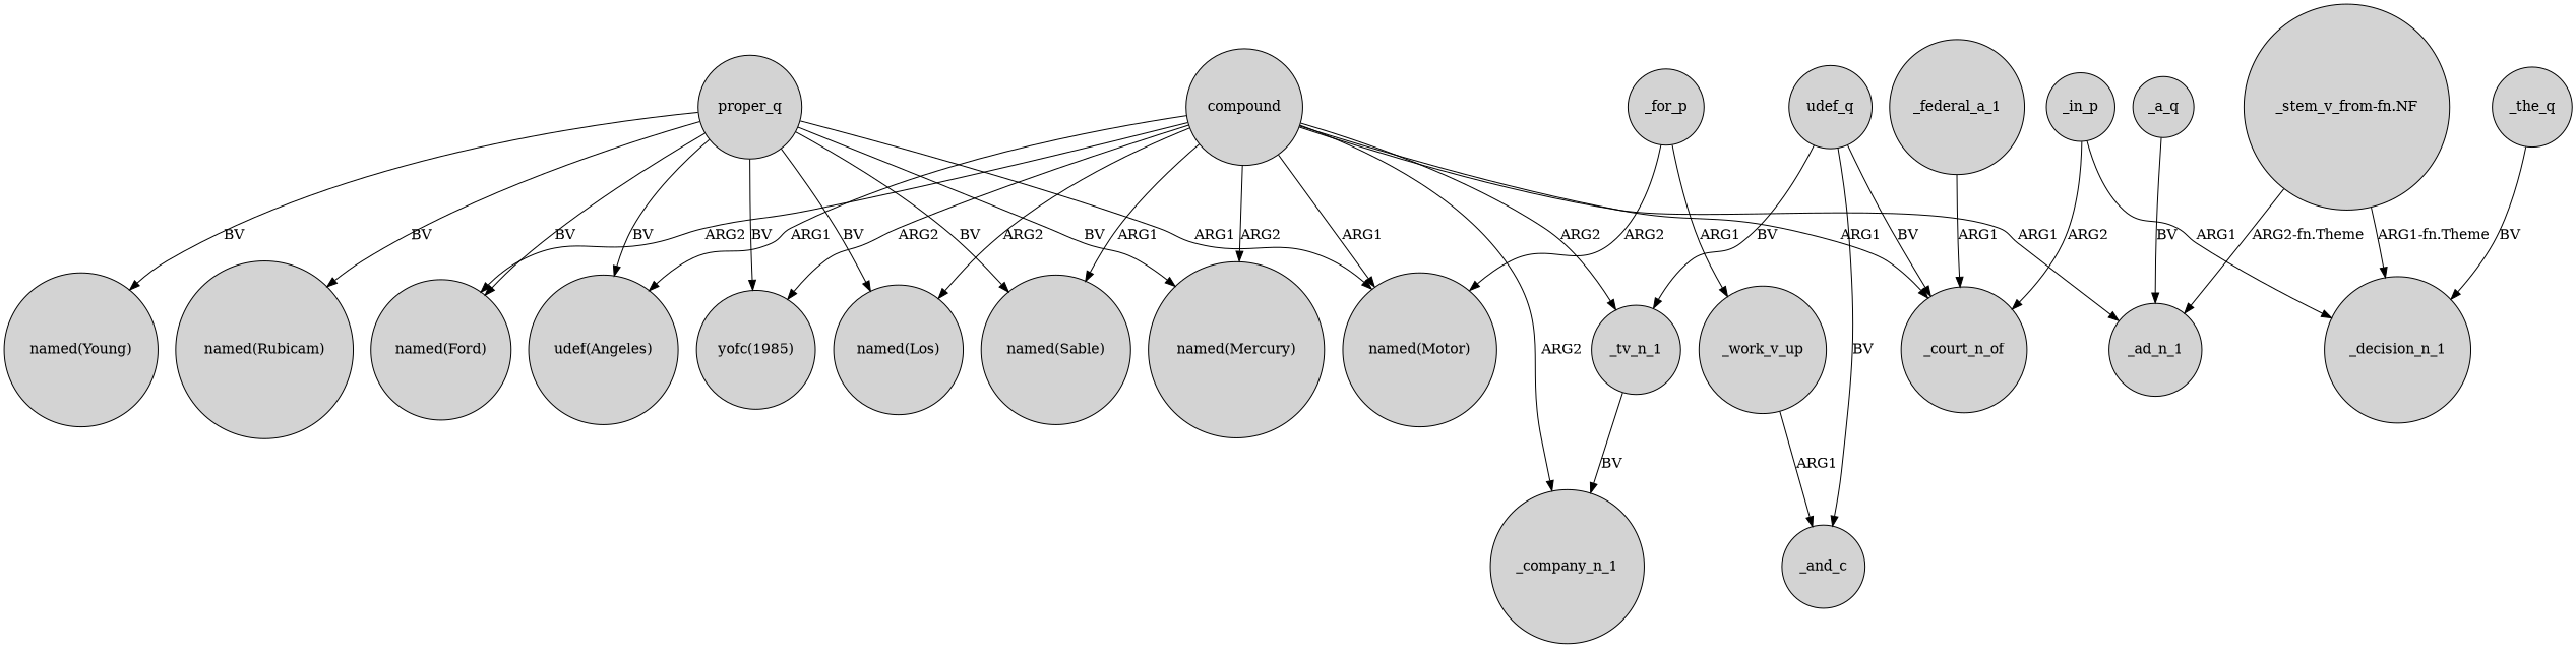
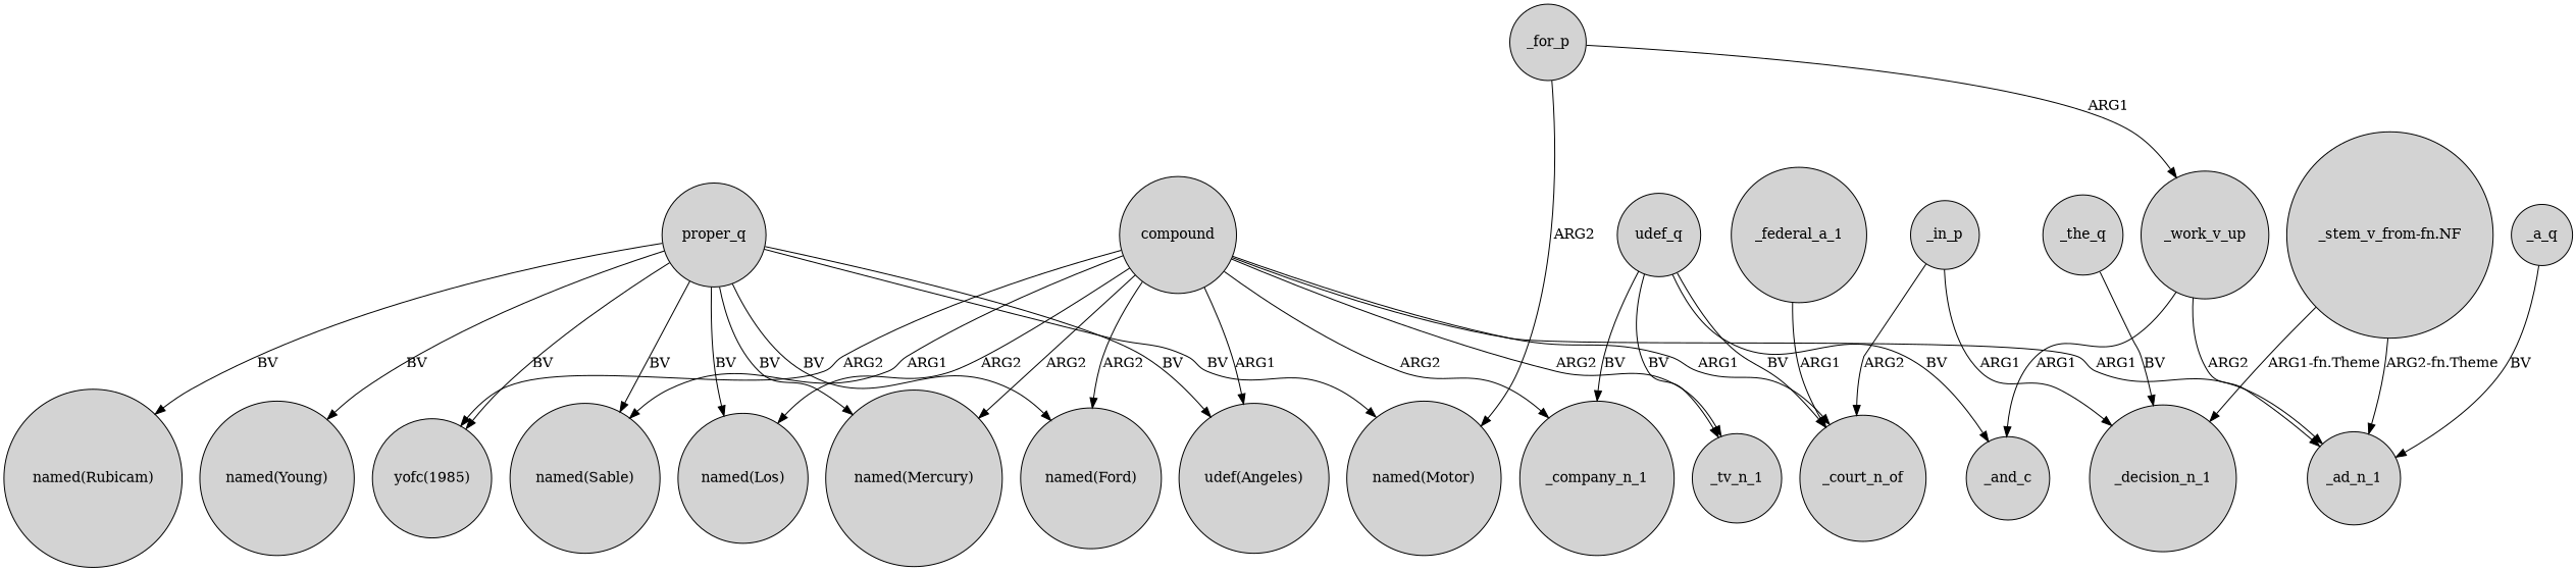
  digraph {
    node [shape=circle style=filled]
    proper_q
    "named(Sable)"
    "named(Mercury)"
    "named(Los)"
    "named(Rubicam)"
    "named(Motor)"
    n7 [label="udef(Angeles)"]
    "named(Ford)"
    "yofc(1985)"
    "named(Young)"
    compound
    _ad_n_1
    _tv_n_1
    _company_n_1
    _court_n_of
    "_stem_v_from-fn.NF"
    _decision_n_1
    _for_p
    _work_v_up
    _and_c
    udef_q
    _the_q
    _in_p
    _a_q
    _federal_a_1
    proper_q -> "named(Sable)" [label=BV]
    proper_q -> "named(Mercury)" [label=BV]
    proper_q -> "named(Los)" [label=BV]
    proper_q -> "named(Rubicam)" [label=BV]
-   proper_q -> "named(Motor)" [label=ARG1]
+   proper_q -> "named(Motor)" [label=BV]
    proper_q -> n7 [label=BV]
    proper_q -> "named(Ford)" [label=BV]
    proper_q -> "yofc(1985)" [label=BV]
    proper_q -> "named(Young)" [label=BV]
    compound -> "named(Sable)" [label=ARG1]
    compound -> "named(Mercury)" [label=ARG2]
    compound -> "named(Los)" [label=ARG2]
-   compound -> "named(Motor)" [label=ARG1]
    compound -> n7 [label=ARG1]
    compound -> "named(Ford)" [label=ARG2]
    compound -> "yofc(1985)" [label=ARG2]
    compound -> _ad_n_1 [label=ARG1]
    compound -> _tv_n_1 [label=ARG2]
    compound -> _company_n_1 [label=ARG2]
    compound -> _court_n_of [label=ARG1]
    "_stem_v_from-fn.NF" -> _ad_n_1 [label="ARG2-fn.Theme"]
    "_stem_v_from-fn.NF" -> _decision_n_1 [label="ARG1-fn.Theme"]
    _for_p -> "named(Motor)" [label=ARG2]
    _for_p -> _work_v_up [label=ARG1]
+   _work_v_up -> _ad_n_1 [label=ARG2]
    _work_v_up -> _and_c [label=ARG1]
    udef_q -> _tv_n_1 [label=BV]
-   _tv_n_1 -> _company_n_1 [label=BV]
+   udef_q -> _company_n_1 [label=BV]
    udef_q -> _court_n_of [label=BV]
    udef_q -> _and_c [label=BV]
    _the_q -> _decision_n_1 [label=BV]
    _in_p -> _court_n_of [label=ARG2]
    _in_p -> _decision_n_1 [label=ARG1]
    _a_q -> _ad_n_1 [label=BV]
    _federal_a_1 -> _court_n_of [label=ARG1]
  }
